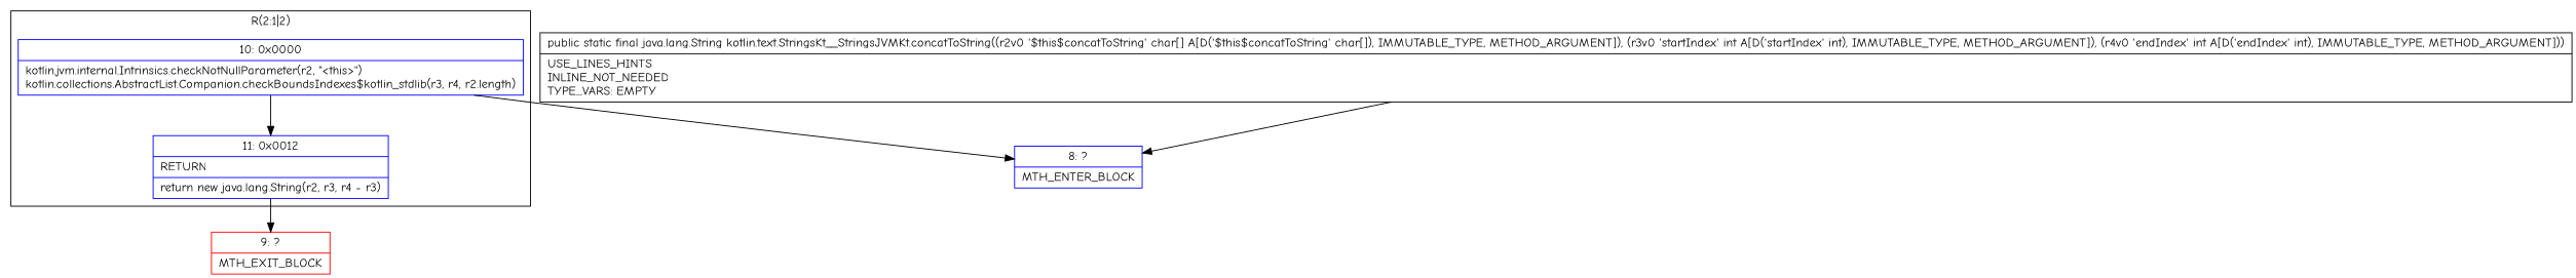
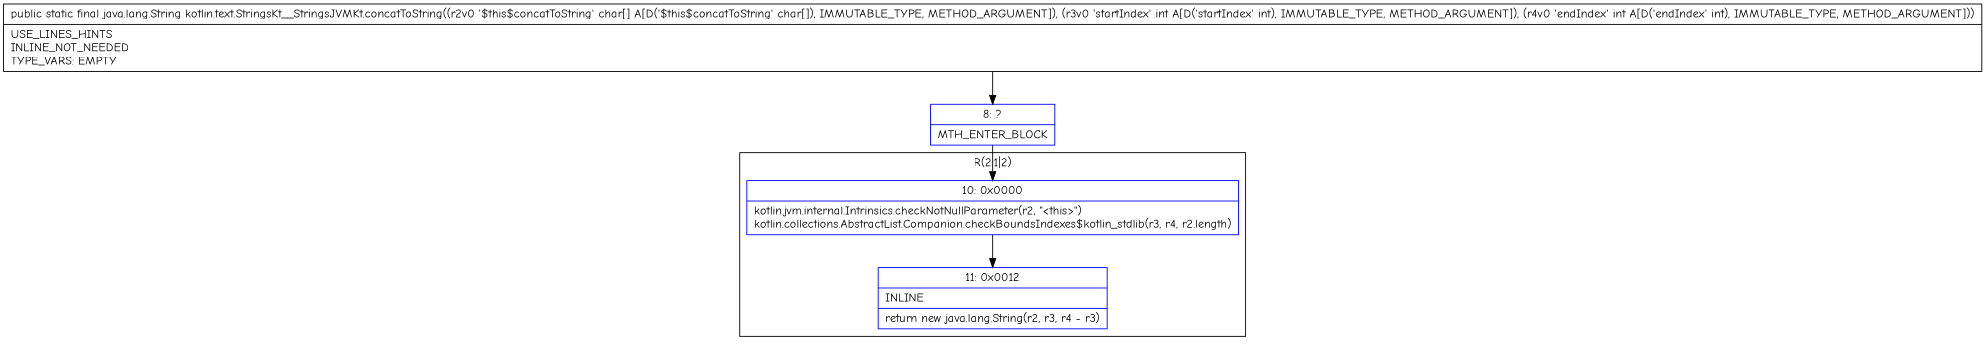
  digraph {
    fontname="Comic Neue"
    node [color=blue fontname="Comic Neue" shape=record]
    edge [fontname="Comic Neue"]
    n1 [label="{10\:\ 0x0000|kotlin.jvm.internal.Intrinsics.checkNotNullParameter(r2, \"\<this\>\")\lkotlin.collections.AbstractList.Companion.checkBoundsIndexes$kotlin_stdlib(r3, r4, r2.length)\l}"]
-   n2 [label="{11\:\ 0x0012|RETURN\l|return new java.lang.String(r2, r3, r4 \- r3)\l}"]
-   n3 [color=red label="{9\:\ ?|MTH_EXIT_BLOCK\l}"]
+   n2 [label="{11\:\ 0x0012|INLINE\l|return new java.lang.String(r2, r3, r4 \- r3)\l}"]
    n4 [label="{8\:\ ?|MTH_ENTER_BLOCK\l}"]
    n5 [label="{public static final java.lang.String kotlin.text.StringsKt__StringsJVMKt.concatToString((r2v0 '$this$concatToString' char[] A[D('$this$concatToString' char[]), IMMUTABLE_TYPE, METHOD_ARGUMENT]), (r3v0 'startIndex' int A[D('startIndex' int), IMMUTABLE_TYPE, METHOD_ARGUMENT]), (r4v0 'endIndex' int A[D('endIndex' int), IMMUTABLE_TYPE, METHOD_ARGUMENT]))  | USE_LINES_HINTS\lINLINE_NOT_NEEDED\lTYPE_VARS: EMPTY\l}" color=""]
    subgraph cluster_1 {
      label="R(2:1|2)"
      n1
      n2
    }
    n1 -> n2
-   n2 -> n3
-   n1 -> n4
+   n4 -> n1
    n5 -> n4
  }
